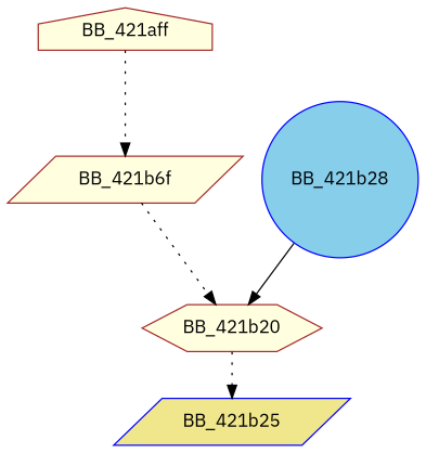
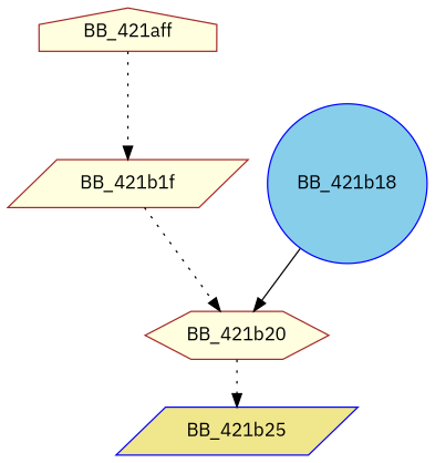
  digraph {
    fontname="IBM Plex Sans"
    node [color=brown fillcolor=lightyellow fontname="IBM Plex Sans" shape=parallelogram style=filled]
    edge [fontname="IBM Plex Sans" style=dotted]
    BB_421aff [shape=house]
-   BB_421b1f [label=BB_421b6f]
-   BB_421b18 [color=blue fillcolor=skyblue shape=circle label=BB_421b28]
+   BB_421b1f
+   BB_421b18 [color=blue fillcolor=skyblue shape=circle]
    BB_421b20 [shape=hexagon]
    BB_421b25 [color=blue fillcolor=khaki]
    BB_421aff -> BB_421b1f
    BB_421b1f -> BB_421b20
    BB_421b18 -> BB_421b20 [style=solid]
    BB_421b20 -> BB_421b25
  }
